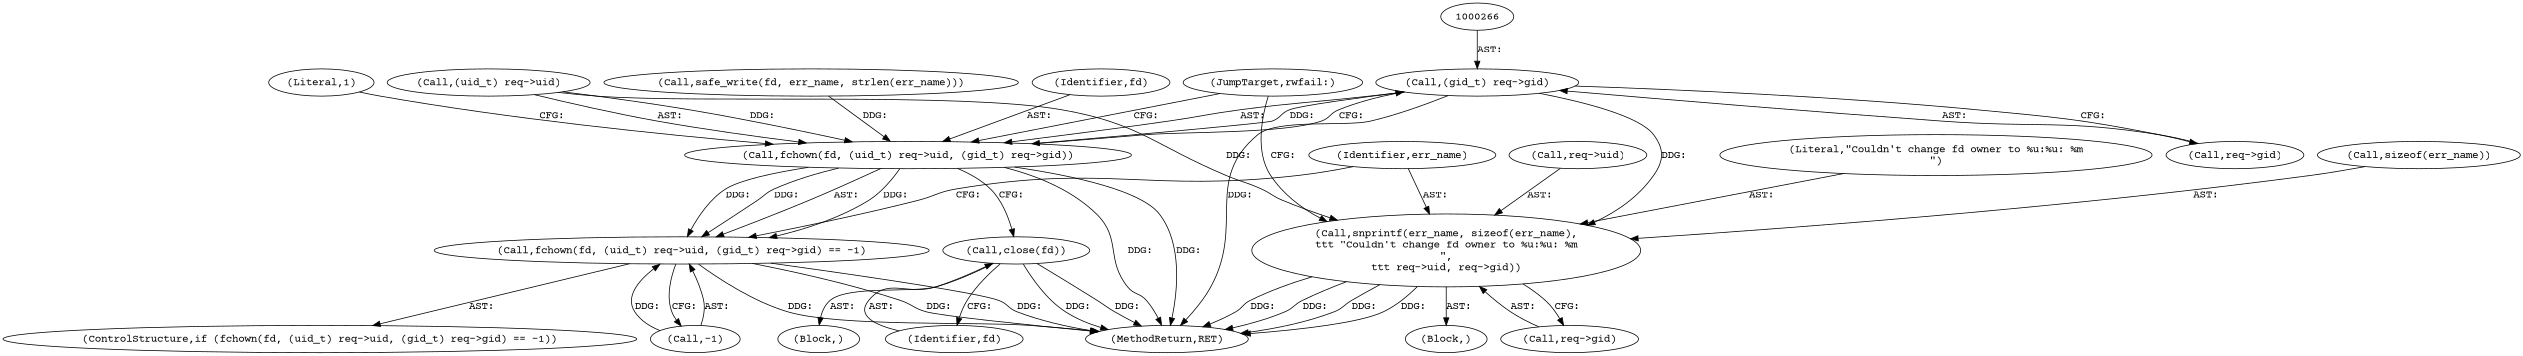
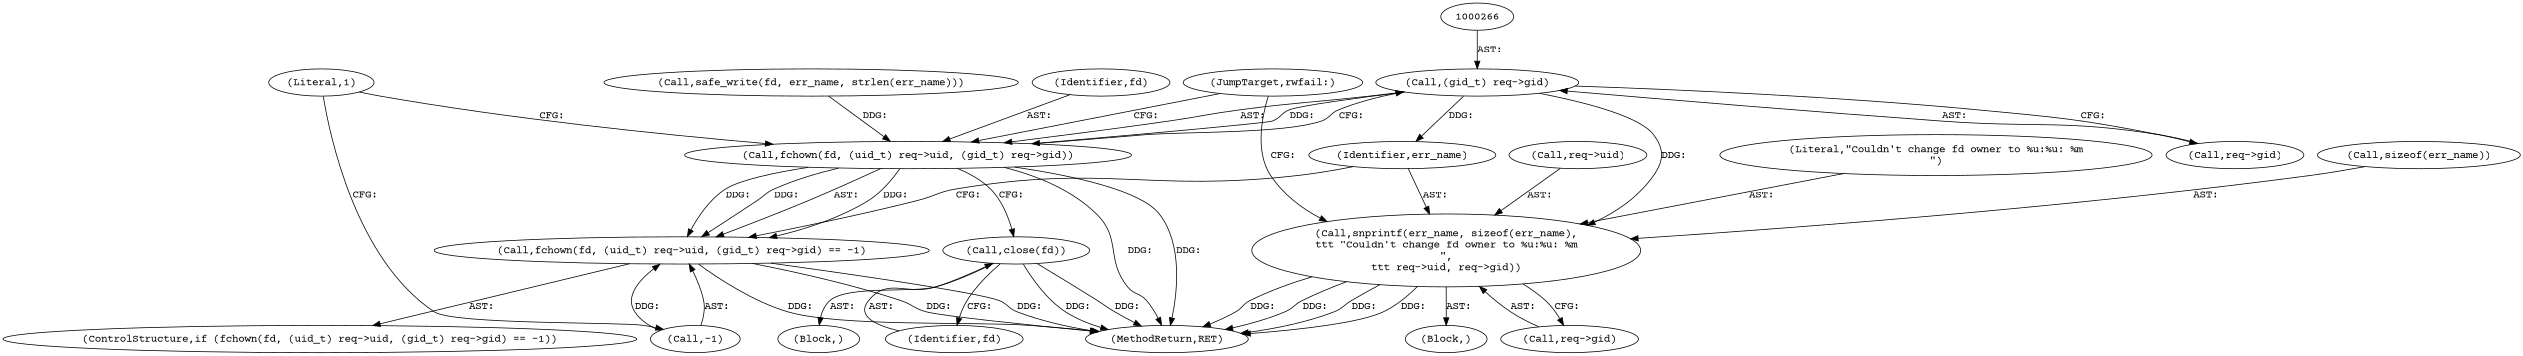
  digraph {
    fontname="Courier Prime"
    node [fontname="Courier Prime"]
    edge [fontname="Courier Prime"]
    n1 [label="(Call,(gid_t) req->gid)"]
    n2 [label="(Call,fchown(fd, (uid_t) req->uid, (gid_t) req->gid))"]
    n3 [label="(Call,snprintf(err_name, sizeof(err_name),\n\t\t\t \"Couldn't change fd owner to %u:%u: %m\n\",\n\t\t\t req->uid, req->gid))"]
    n4 [label="(Call,req->gid)"]
    n5 [label="(MethodReturn,RET)"]
    n6 [label="(Call,fchown(fd, (uid_t) req->uid, (gid_t) req->gid) == -1)"]
    n7 [label="(Call,close(fd))"]
    n8 [label="(Block,)"]
    n9 [label="(Call,req->gid)"]
    n10 [label="(ControlStructure,if (fchown(fd, (uid_t) req->uid, (gid_t) req->gid) == -1))"]
    n11 [label="(Call,-1)"]
    n12 [label="(Block,)"]
    n13 [label="(Identifier,fd)"]
    n14 [label="(Literal,1)"]
    n15 [label="(Identifier,err_name)"]
    n16 [label="(JumpTarget,rwfail:)"]
    n17 [label="(Call,req->uid)"]
    n18 [label="(Literal,\"Couldn't change fd owner to %u:%u: %m\n\")"]
    n19 [label="(Call,sizeof(err_name))"]
    n20 [label="(Call,safe_write(fd, err_name, strlen(err_name)))"]
-   n21 [label="(Call,(uid_t) req->uid)"]
    n22 [label="(Identifier,fd)"]
    1000266
    n1 -> n2 [label="AST: "]
    n1 -> n2 [label="DDG: "]
    n1 -> n3 [label="DDG: "]
    n1 -> n4 [label="CFG: "]
-   n1 -> n5 [label="DDG: "]
+   n1 -> n15 [label="DDG: "]
    n2 -> n1 [label="CFG: "]
    n2 -> n5 [label="DDG: "]
    n2 -> n5 [label="DDG: "]
    n2 -> n6 [label="AST: "]
    n2 -> n6 [label="DDG: "]
    n2 -> n6 [label="DDG: "]
    n2 -> n6 [label="DDG: "]
    n2 -> n7 [label="CFG: "]
    n3 -> n5 [label="DDG: "]
    n3 -> n5 [label="DDG: "]
    n3 -> n5 [label="DDG: "]
    n3 -> n5 [label="DDG: "]
    n3 -> n8 [label="AST: "]
    n3 -> n9 [label="CFG: "]
    n4 -> n1 [label="AST: "]
    n6 -> n5 [label="DDG: "]
    n6 -> n5 [label="DDG: "]
    n6 -> n5 [label="DDG: "]
    n6 -> n10 [label="AST: "]
-   n6 -> n11 [label="CFG: "]
+   n14 -> n11 [label="CFG: "]
    n7 -> n5 [label="DDG: "]
    n7 -> n5 [label="DDG: "]
    n7 -> n12 [label="AST: "]
    n7 -> n13 [label="CFG: "]
    n9 -> n3 [label="AST: "]
    n11 -> n6 [label="AST: "]
    n11 -> n6 [label="DDG: "]
    n13 -> n7 [label="AST: "]
    n14 -> n2 [label="CFG: "]
    n15 -> n3 [label="AST: "]
    n15 -> n6 [label="CFG: "]
    n16 -> n2 [label="CFG: "]
    n16 -> n3 [label="CFG: "]
    n17 -> n3 [label="AST: "]
    n18 -> n3 [label="AST: "]
    n19 -> n3 [label="AST: "]
    n20 -> n2 [label="DDG: "]
-   n21 -> n2 [label="AST: "]
-   n21 -> n2 [label="DDG: "]
-   n21 -> n3 [label="DDG: "]
    n22 -> n2 [label="AST: "]
    1000266 -> n1 [label="AST: "]
  }
